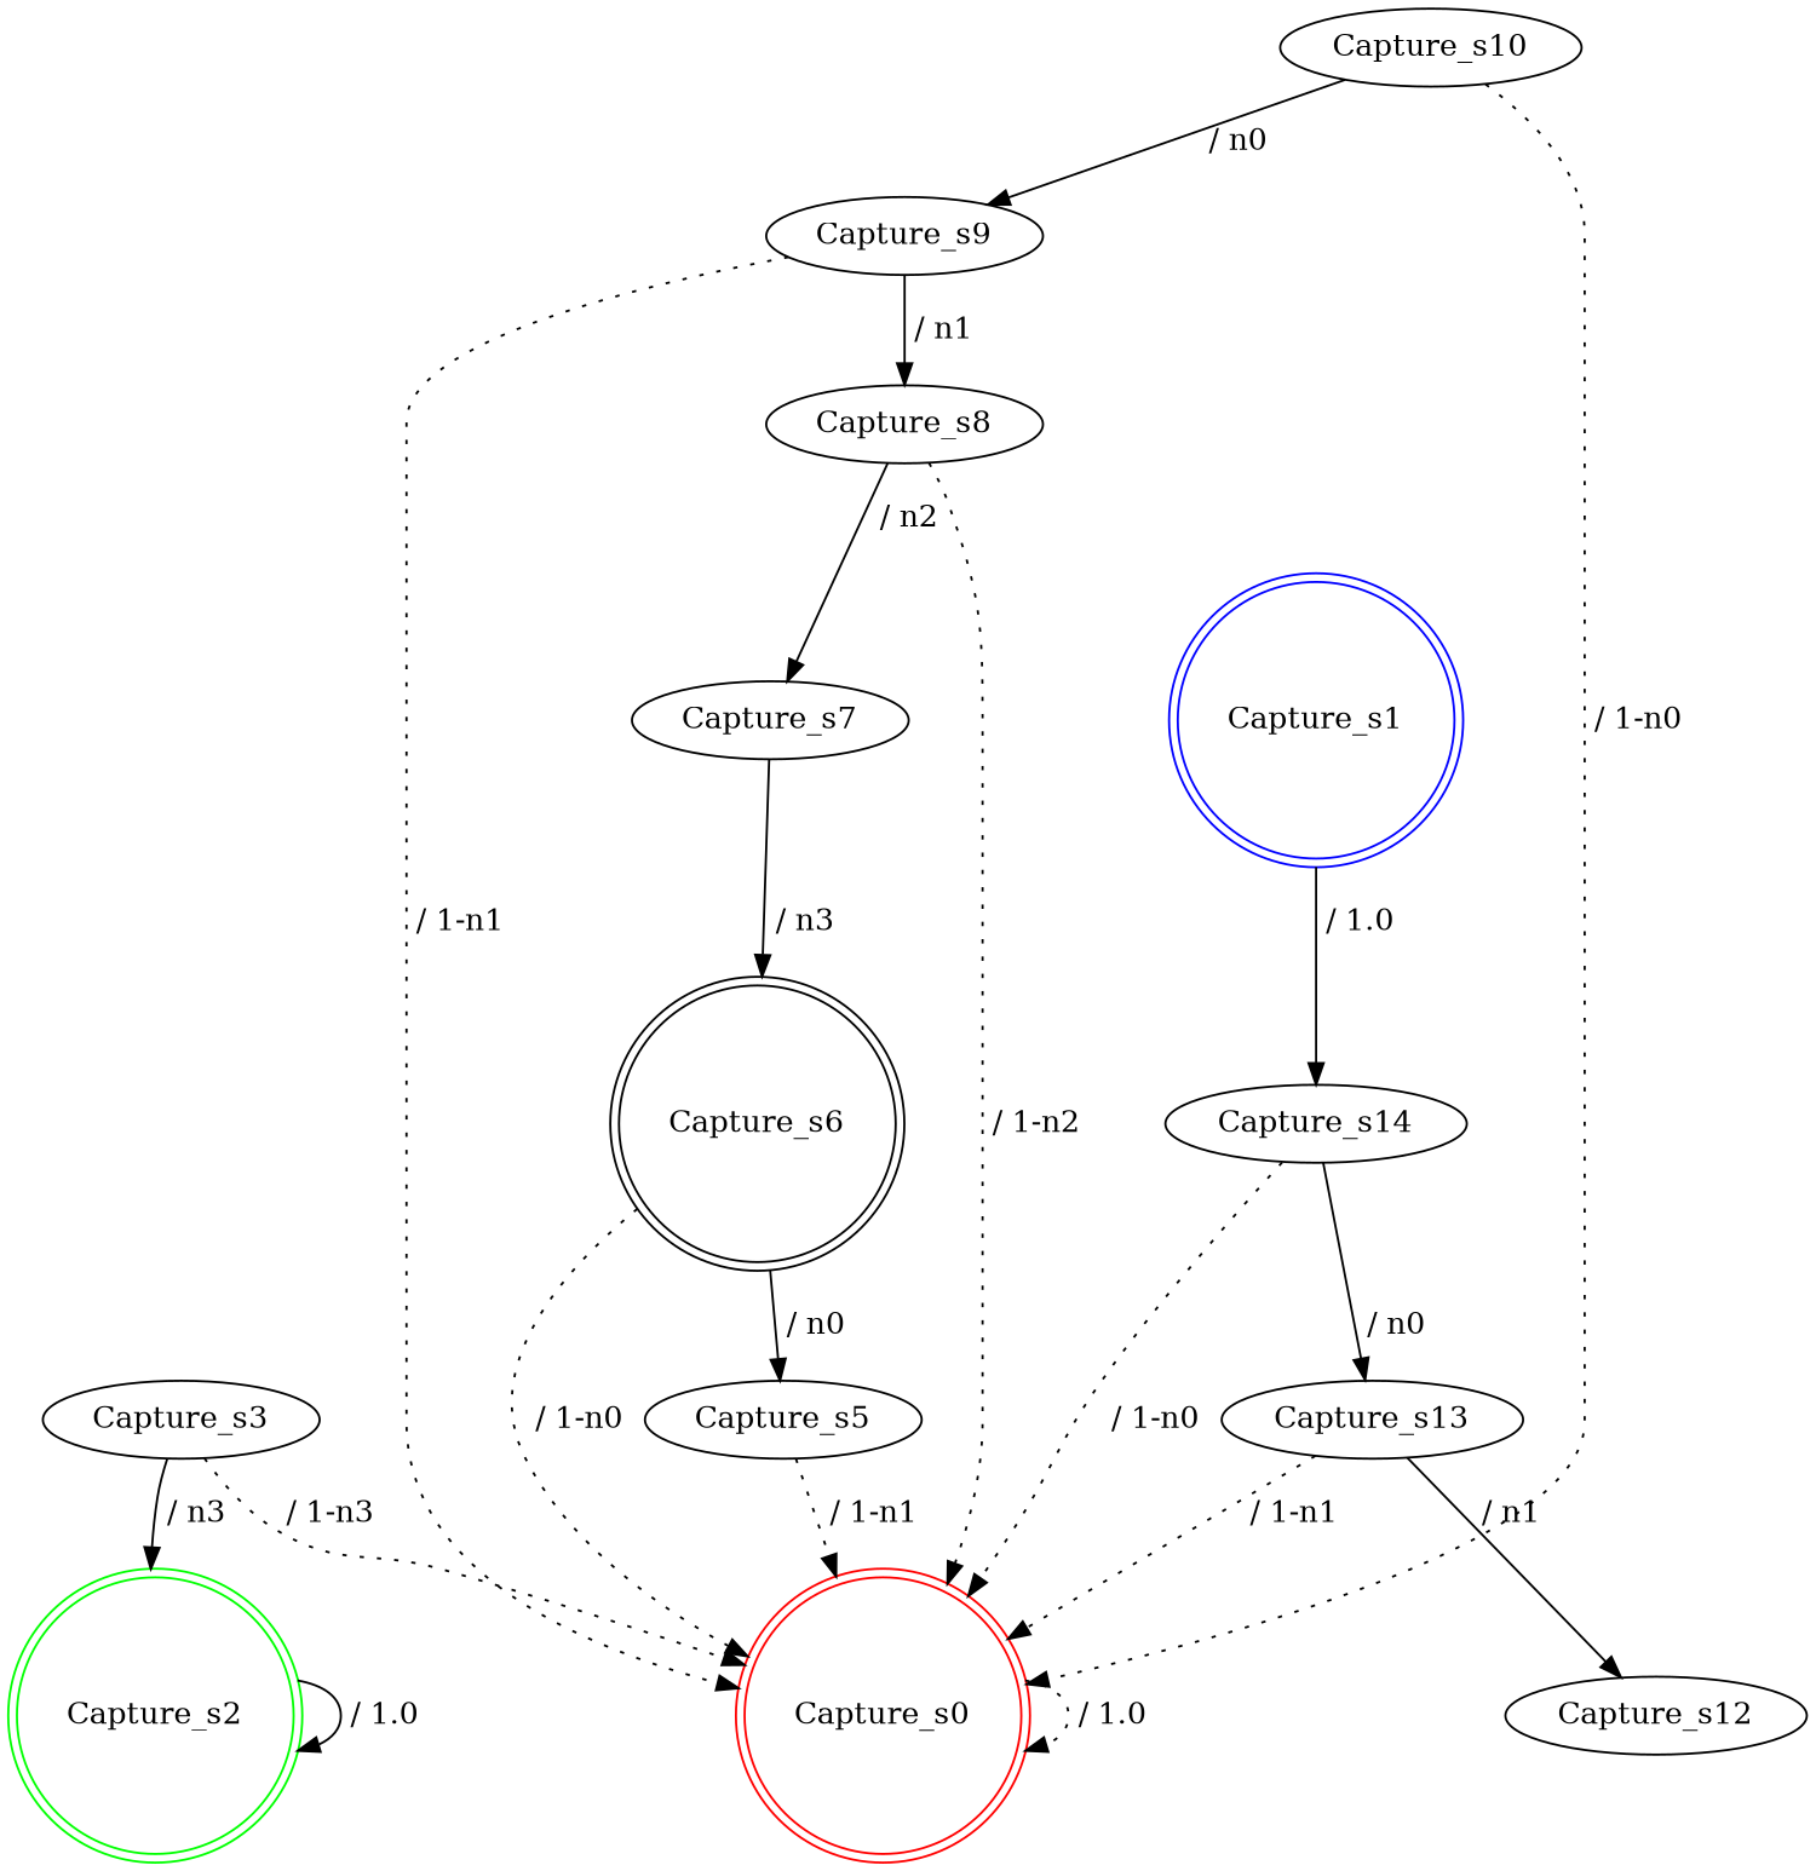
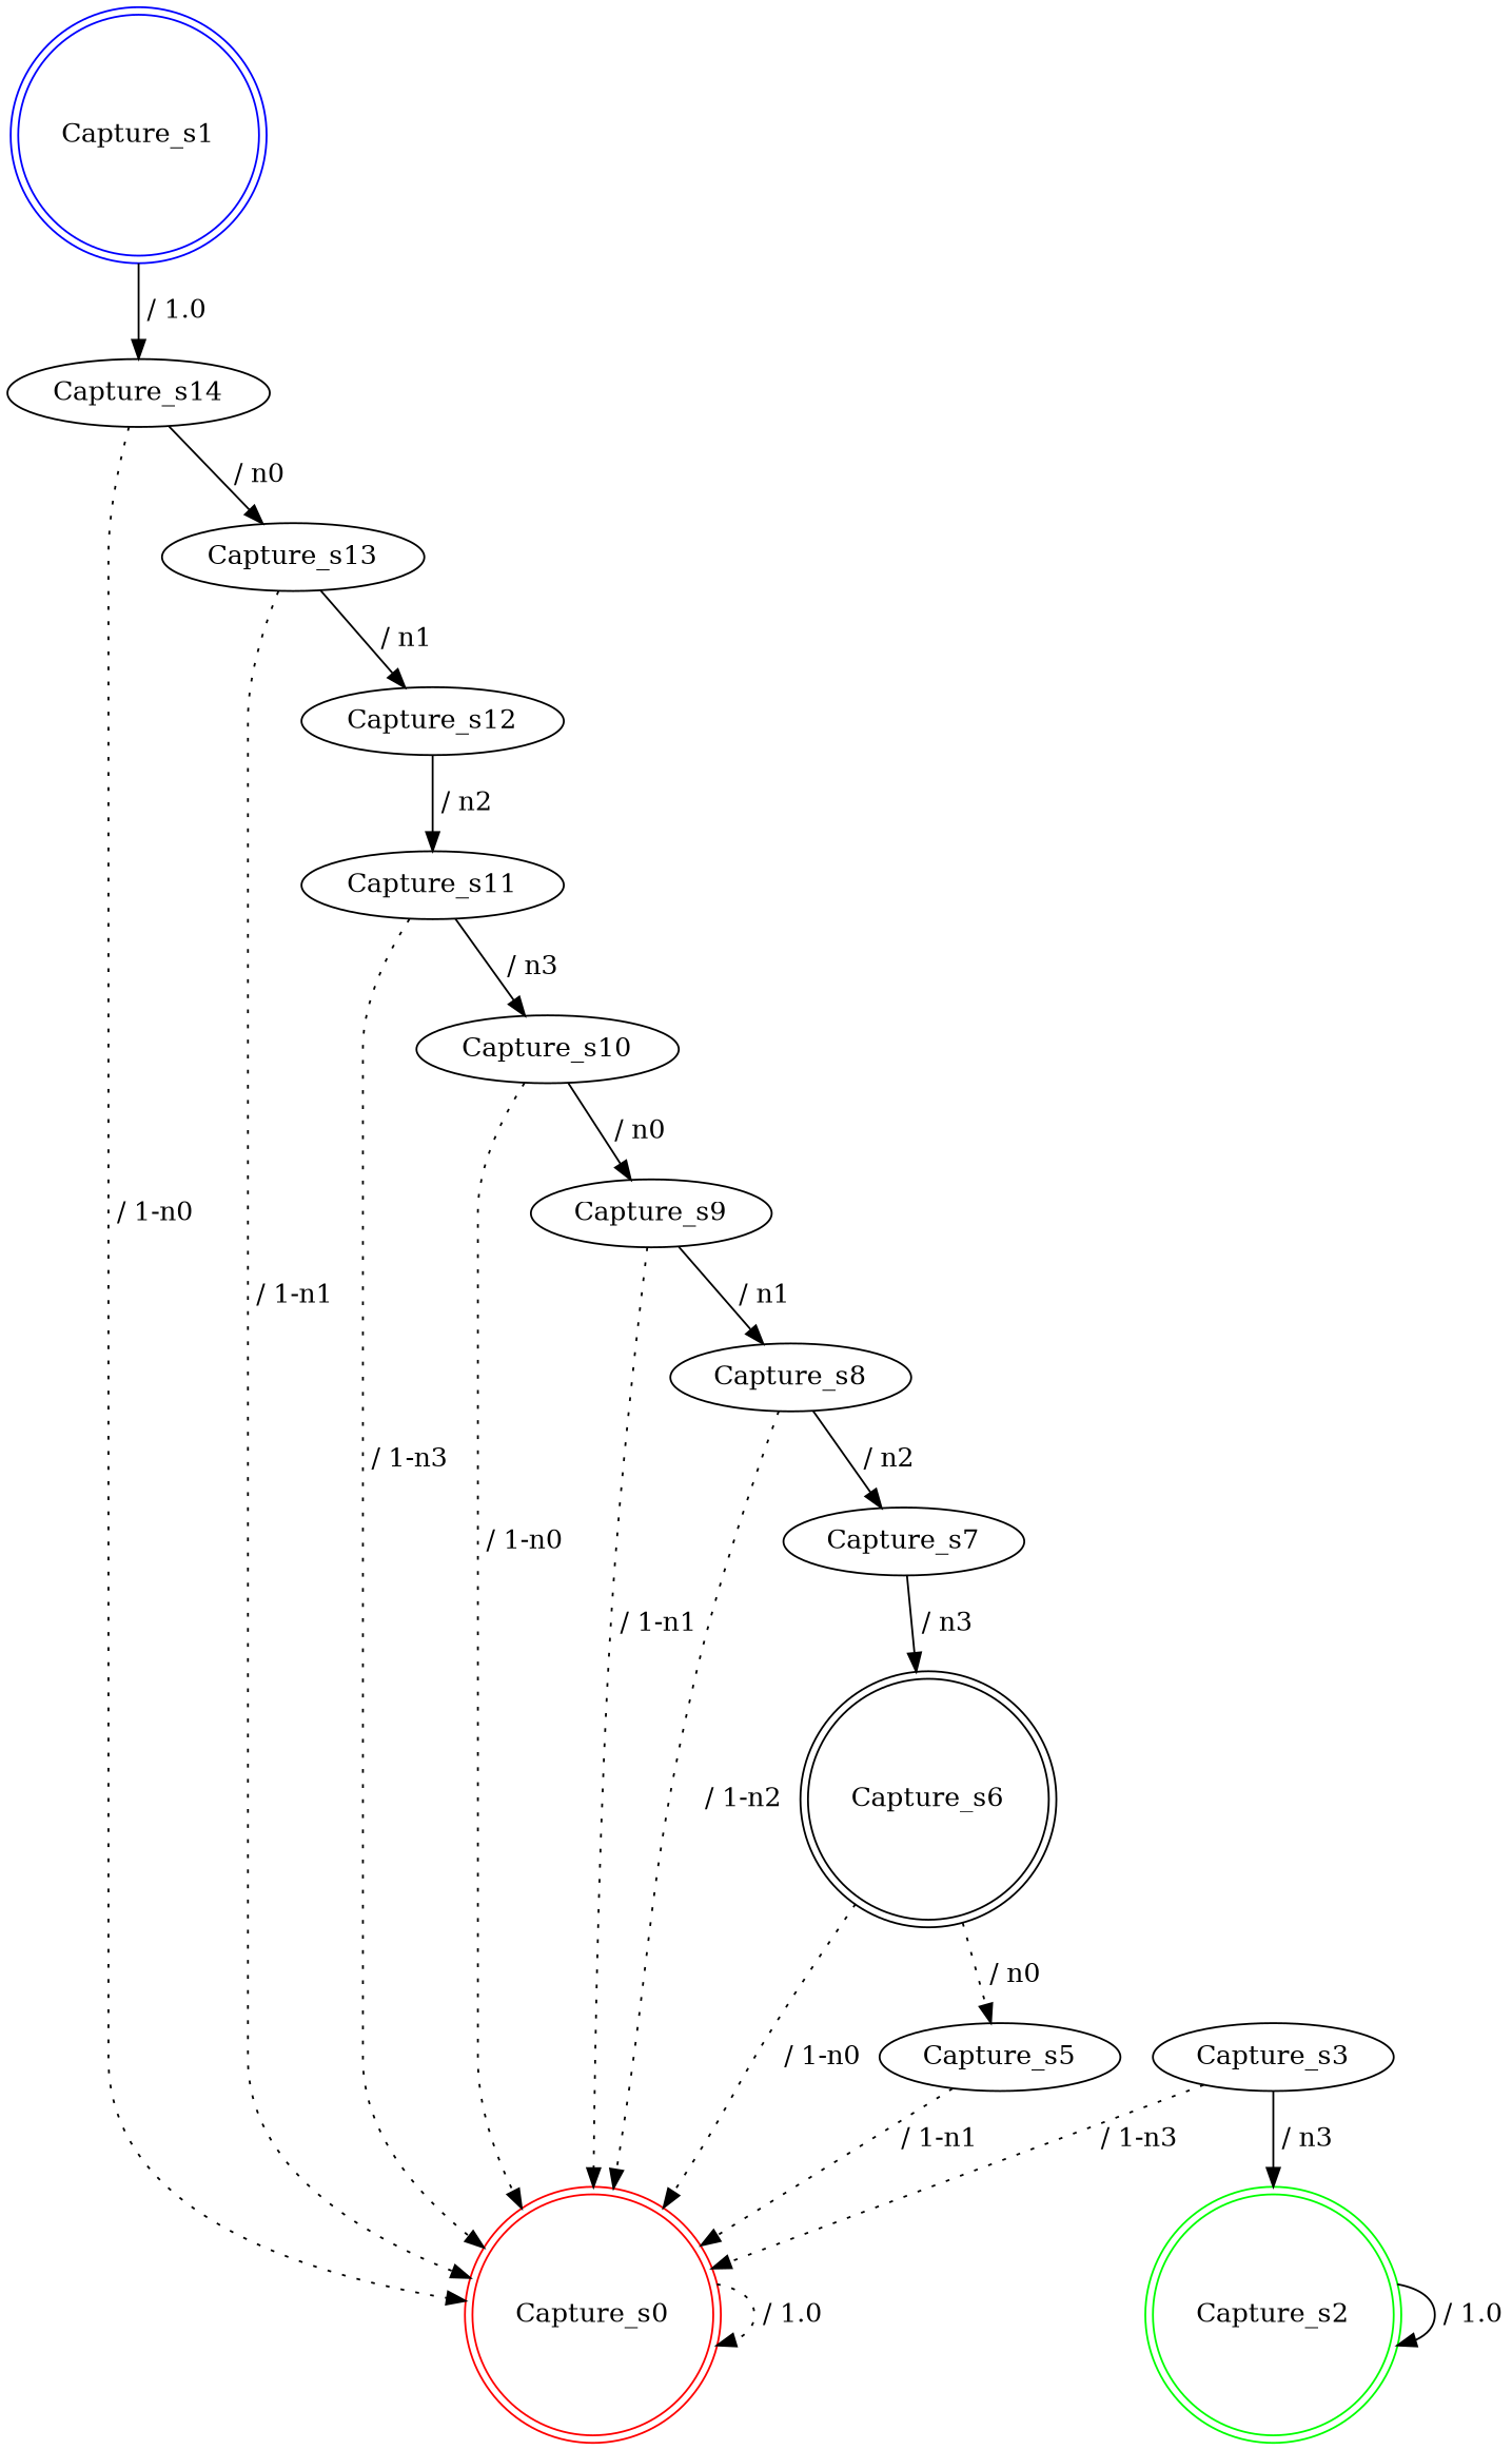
  digraph {
    n1 [color=red label=Capture_s0 shape=doublecircle]
    n2 [color=blue label=Capture_s1 shape=doublecircle]
    n3 [label=Capture_s14]
    n4 [label=Capture_s13]
    n5 [color=green label=Capture_s2 shape=doublecircle]
    n6 [label=Capture_s3]
    n7 [label=Capture_s5]
    n8 [label=Capture_s6 shape=doublecircle]
    n9 [label=Capture_s7]
    n10 [label=Capture_s8]
    n11 [label=Capture_s9]
    n12 [label=Capture_s10]
+   n13 [label=Capture_s11]
    n14 [label=Capture_s12]
    n1 -> n1 [label=" / 1.0" style=dotted]
    n2 -> n3 [label=" / 1.0"]
    n3 -> n1 [label=" / 1-n0" style=dotted]
    n3 -> n4 [label=" / n0"]
    n4 -> n1 [label=" / 1-n1" style=dotted]
    n4 -> n14 [label=" / n1"]
    n5 -> n5 [label=" / 1.0"]
    n6 -> n1 [label=" / 1-n3" style=dotted]
    n6 -> n5 [label=" / n3"]
    n7 -> n1 [label=" / 1-n1" style=dotted]
    n8 -> n1 [label=" / 1-n0" style=dotted]
-   n8 -> n7 [label=" / n0"]
+   n8 -> n7 [label=" / n0" style=dotted]
    n9 -> n8 [label=" / n3"]
    n10 -> n1 [label=" / 1-n2" style=dotted]
    n10 -> n9 [label=" / n2"]
    n11 -> n1 [label=" / 1-n1" style=dotted]
    n11 -> n10 [label=" / n1"]
    n12 -> n1 [label=" / 1-n0" style=dotted]
    n12 -> n11 [label=" / n0"]
+   n13 -> n1 [label=" / 1-n3" style=dotted]
+   n13 -> n12 [label=" / n3"]
+   n14 -> n13 [label=" / n2"]
  }
